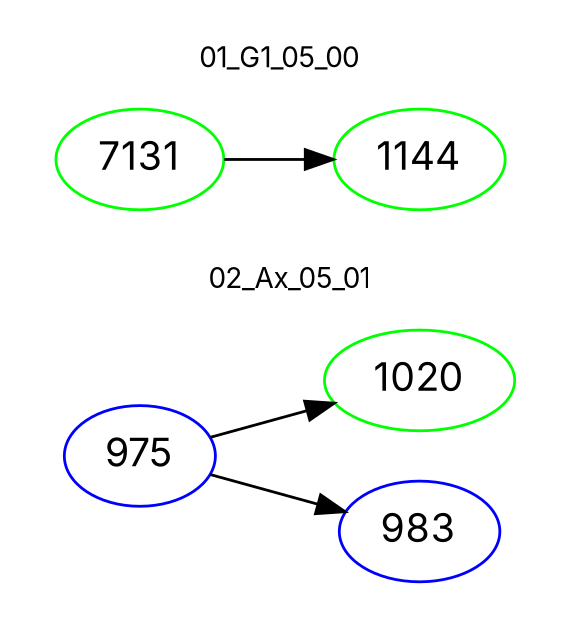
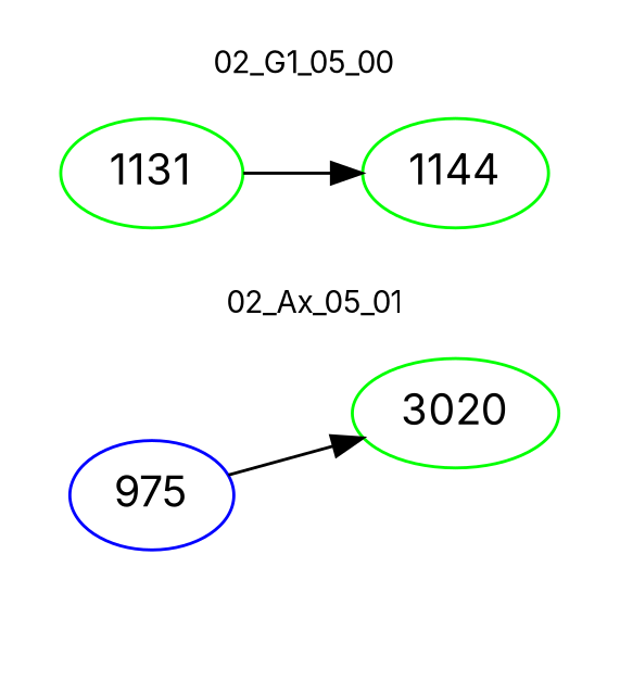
  digraph {
    fontname=Inter
    rankdir=LR
    node [color=green fontname=Inter]
    edge [color=black fontname=Inter]
    n1 [color=blue label=975]
-   n2 [color=blue label=983]
-   n3 [label=1020]
-   n4 [label=7131]
+   n3 [label=3020]
+   n4 [label=1131]
    n5 [label=1144]
    subgraph cluster_1 {
      color=white
      fontsize=10
      label="02_Ax_05_01"
      n1
-     n2
      n3
    }
    subgraph cluster_2 {
      color=white
      fontsize=10
-     label="01_G1_05_00"
+     label="02_G1_05_00"
      n4
      n5
    }
-   n1 -> n2
    n1 -> n3
    n4 -> n5
  }
